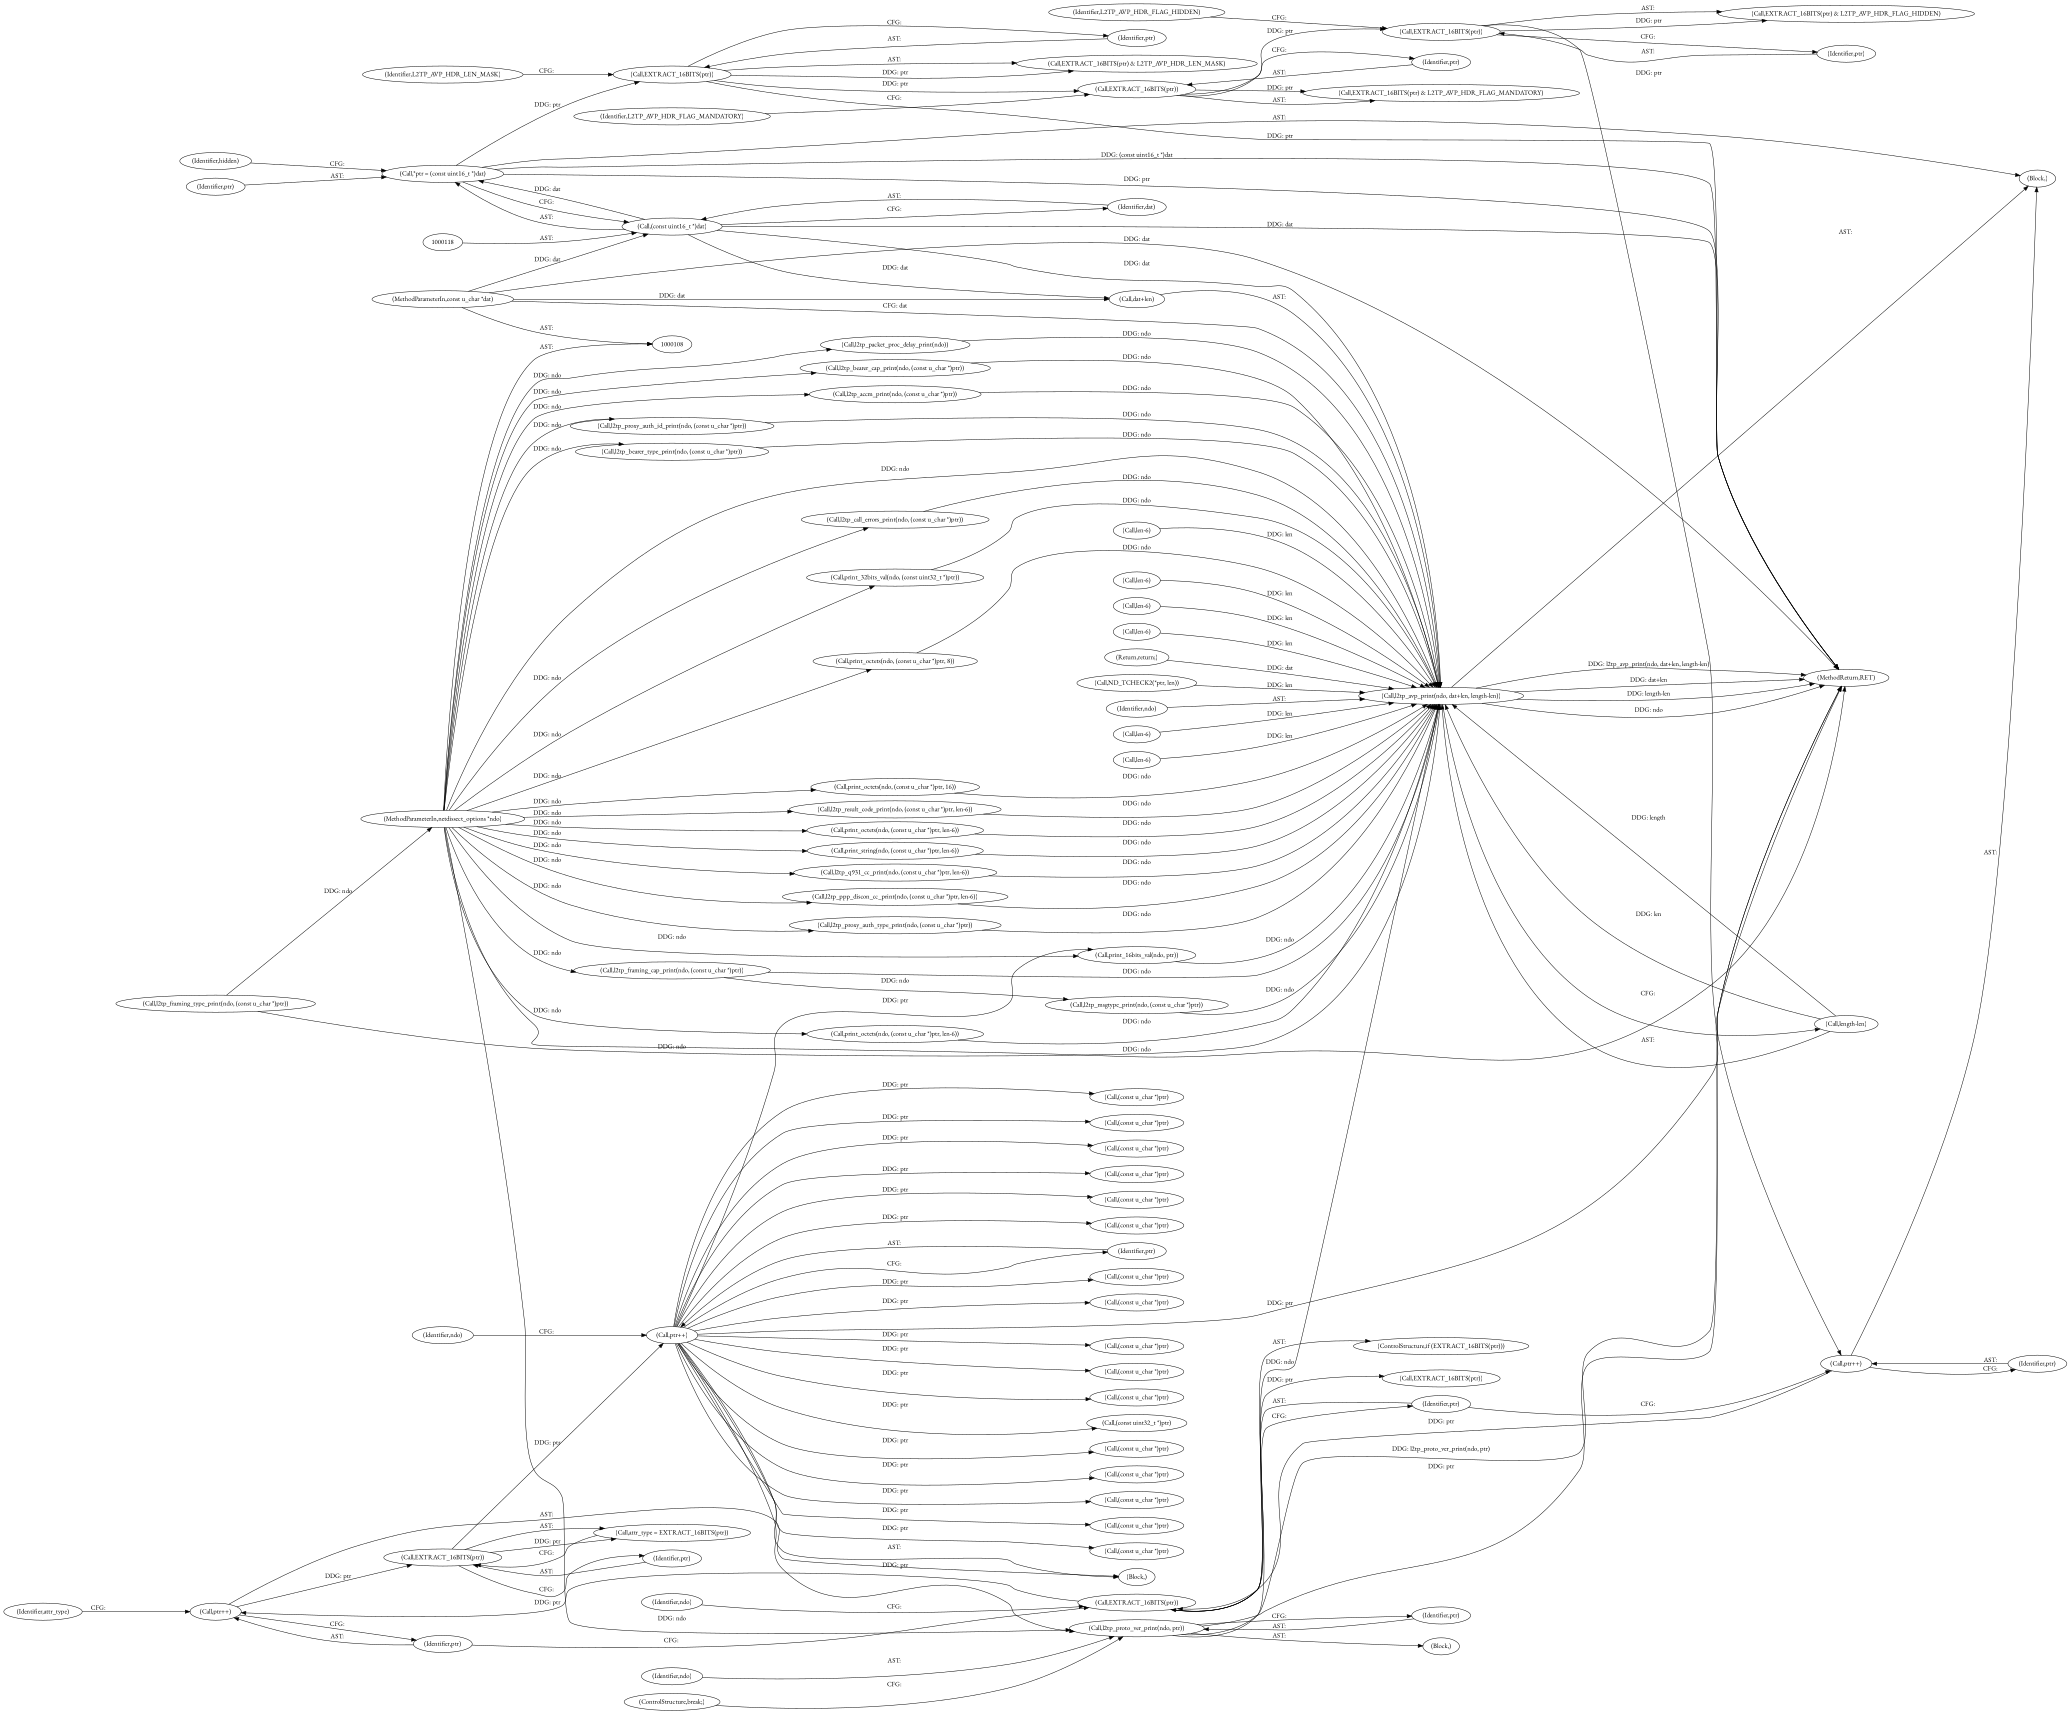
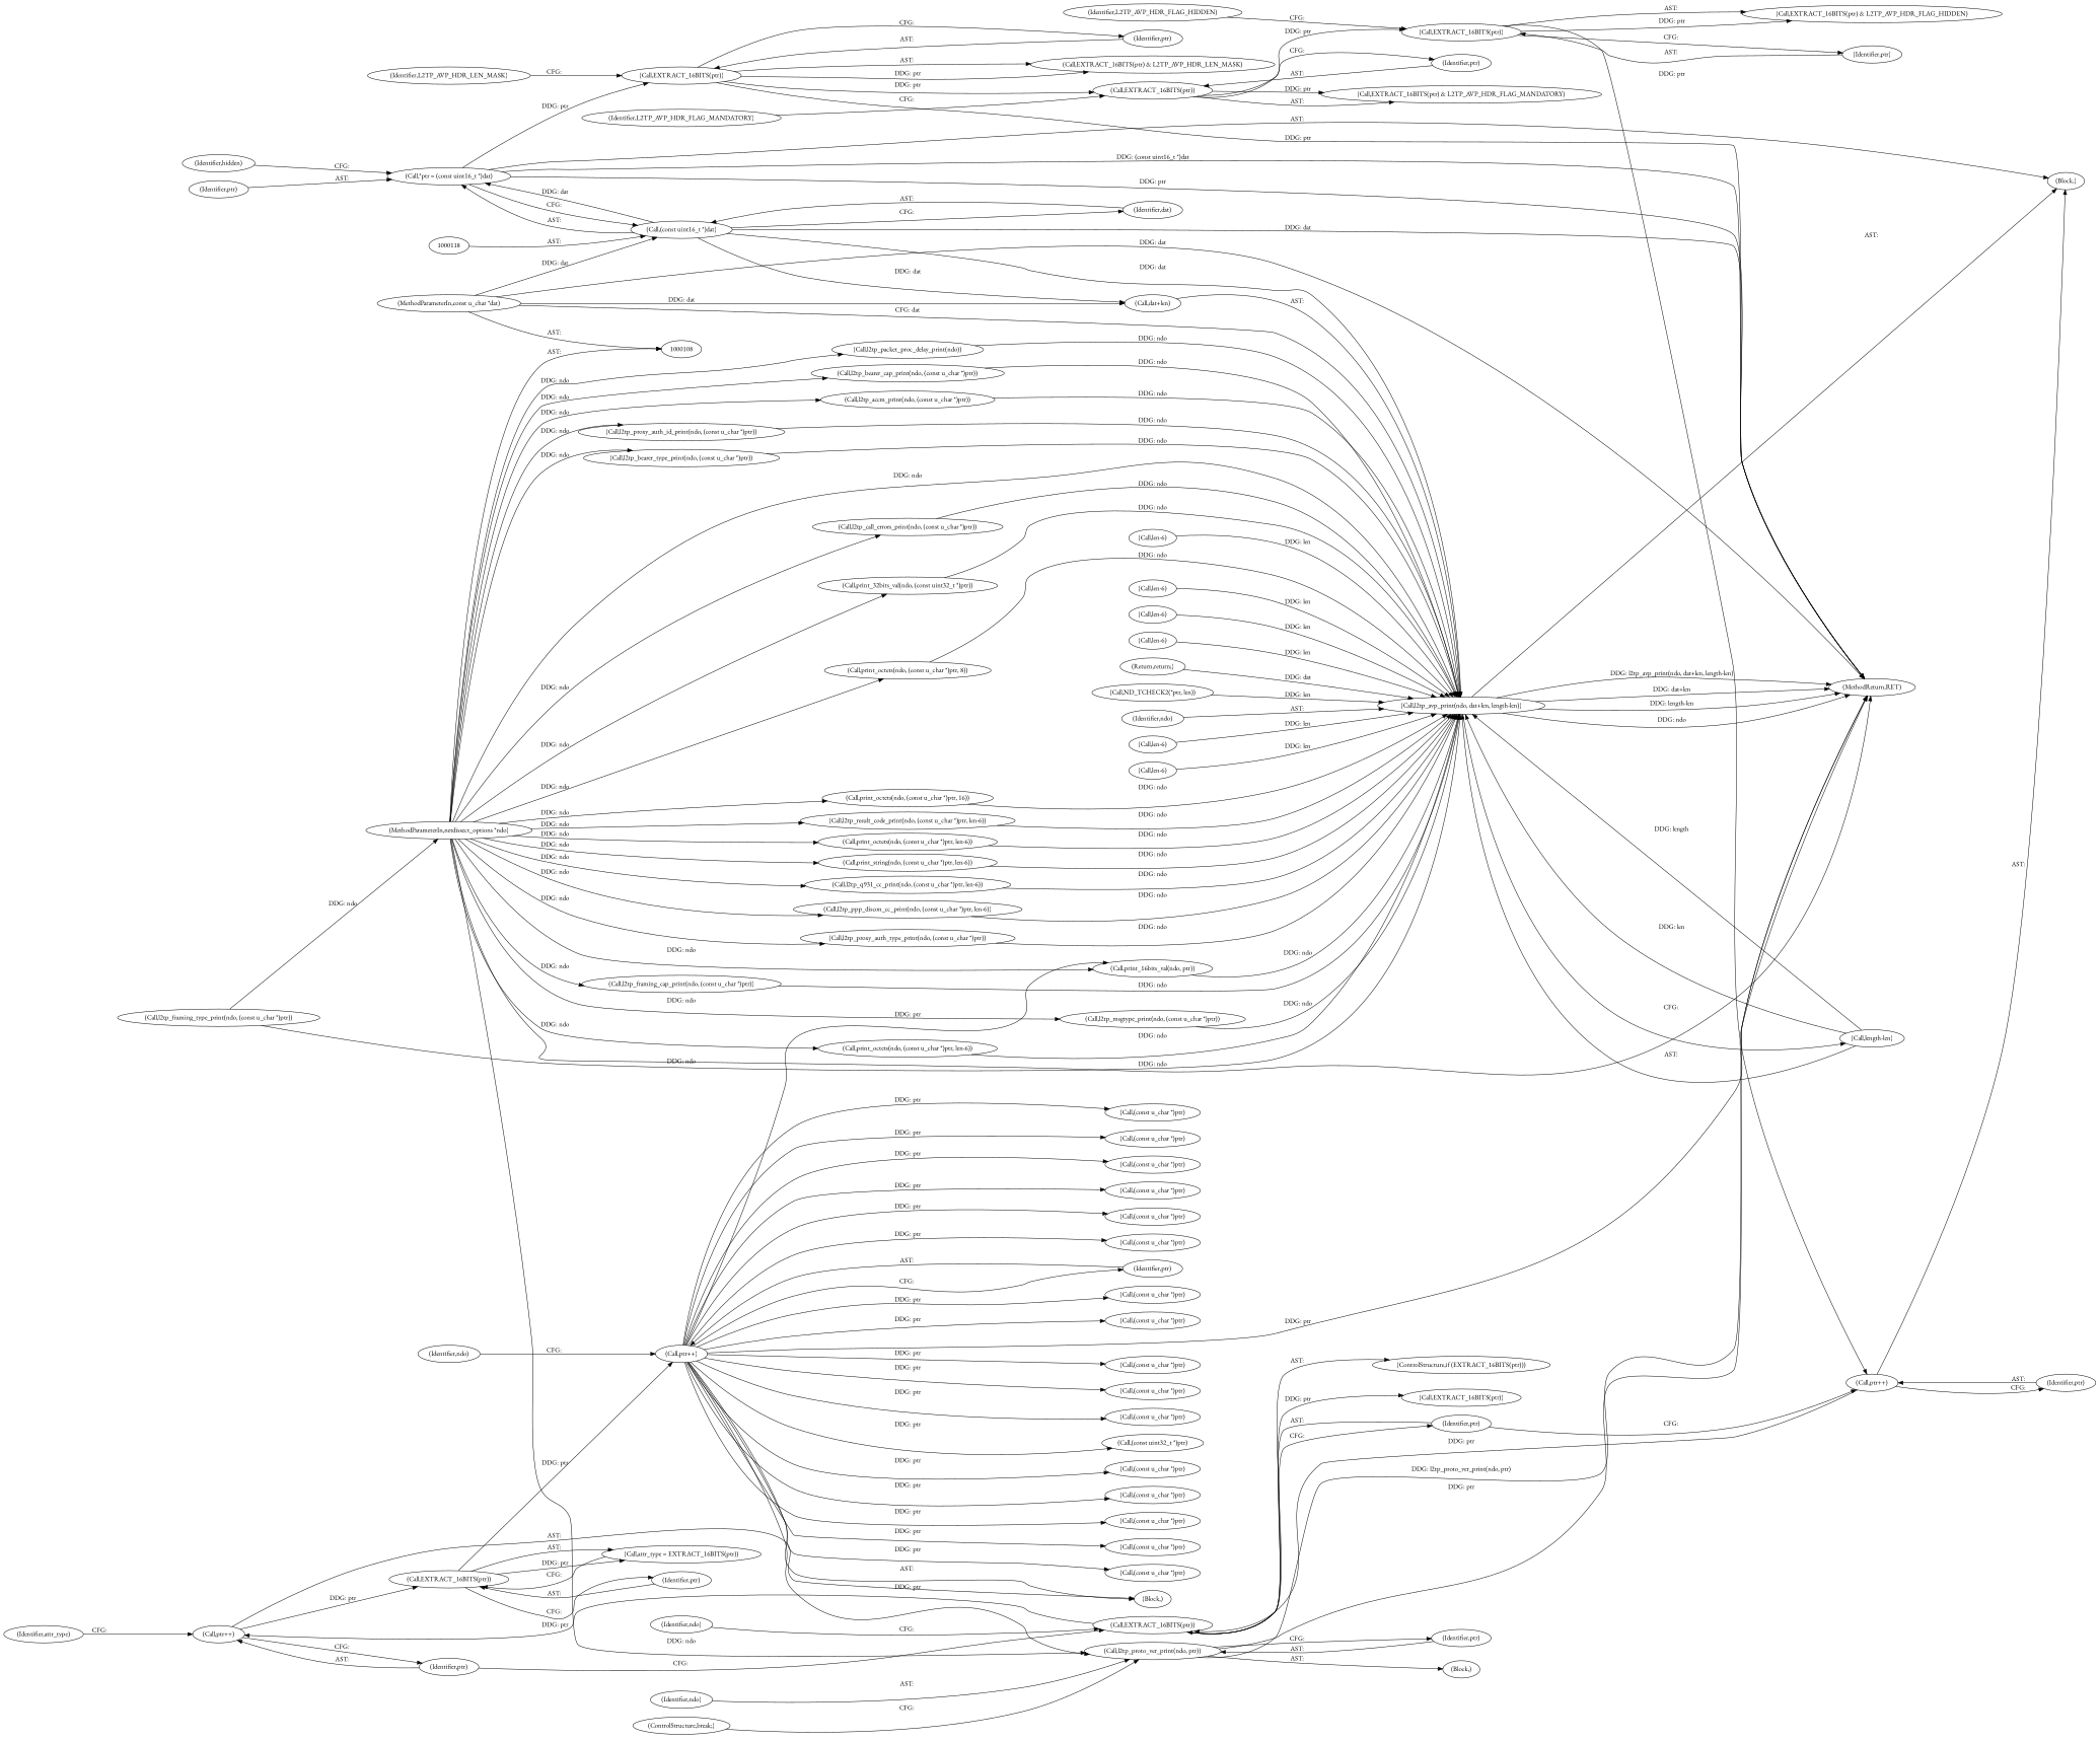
  digraph {
    fontname="EB Garamond"
    rankdir=LR
    node [fontname="EB Garamond"]
    edge [fontname="EB Garamond"]
    n1 [label="(Call,l2tp_proto_ver_print(ndo, ptr))"]
    n2 [label="(Call,l2tp_avp_print(ndo, dat+len, length-len))"]
    n3 [label="(Identifier,ptr)"]
    n4 [label="(MethodReturn,RET)"]
    n5 [label="(Block,)"]
    n6 [label="(Block,)"]
    n7 [label="(Call,length-len)"]
    n8 [label="(MethodParameterIn,netdissect_options *ndo)"]
    n9 [label="(Call,l2tp_call_errors_print(ndo, (const u_char *)ptr))"]
    n10 [label="(Call,print_32bits_val(ndo, (const uint32_t *)ptr))"]
    n11 [label="(Call,print_octets(ndo, (const u_char *)ptr, 8))"]
    n12 [label="(Call,print_octets(ndo, (const u_char *)ptr, 16))"]
    n13 [label="(Call,l2tp_result_code_print(ndo, (const u_char *)ptr, len-6))"]
    n14 [label="(Call,print_octets(ndo, (const u_char *)ptr, len-6))"]
    n15 [label="(Call,print_string(ndo, (const u_char *)ptr, len-6))"]
    n16 [label="(Call,print_16bits_val(ndo, ptr))"]
    n17 [label="(Call,l2tp_q931_cc_print(ndo, (const u_char *)ptr, len-6))"]
    n18 [label="(Call,l2tp_ppp_discon_cc_print(ndo, (const u_char *)ptr, len-6))"]
    n19 [label="(Call,l2tp_proxy_auth_type_print(ndo, (const u_char *)ptr))"]
    n20 [label="(Call,l2tp_framing_cap_print(ndo, (const u_char *)ptr))"]
    n21 [label="(Call,print_octets(ndo, (const u_char *)ptr, len-6))"]
    n22 [label="(Call,l2tp_msgtype_print(ndo, (const u_char *)ptr))"]
    n23 [label="(Call,l2tp_packet_proc_delay_print(ndo))"]
    n24 [label="(Call,l2tp_bearer_cap_print(ndo, (const u_char *)ptr))"]
    n25 [label="(Call,l2tp_accm_print(ndo, (const u_char *)ptr))"]
    n26 [label="(Call,l2tp_proxy_auth_id_print(ndo, (const u_char *)ptr))"]
    n27 [label="(Call,l2tp_bearer_type_print(ndo, (const u_char *)ptr))"]
    1000108
    n29 [label="(Call,l2tp_framing_type_print(ndo, (const u_char *)ptr))"]
    n30 [label="(Call,ptr++)"]
    n31 [label="(Call,(const u_char *)ptr)"]
    n32 [label="(Block,)"]
    n33 [label="(Call,(const u_char *)ptr)"]
    n34 [label="(Call,(const u_char *)ptr)"]
    n35 [label="(Call,(const u_char *)ptr)"]
    n36 [label="(Identifier,ptr)"]
    n37 [label="(Call,(const u_char *)ptr)"]
    n38 [label="(Call,(const u_char *)ptr)"]
    n39 [label="(Call,(const u_char *)ptr)"]
    n40 [label="(Call,(const u_char *)ptr)"]
    n41 [label="(Call,(const u_char *)ptr)"]
    n42 [label="(Call,(const uint32_t *)ptr)"]
    n43 [label="(Call,(const u_char *)ptr)"]
    n44 [label="(Call,(const u_char *)ptr)"]
    n45 [label="(Call,(const u_char *)ptr)"]
    n46 [label="(Call,(const u_char *)ptr)"]
    n47 [label="(Call,(const u_char *)ptr)"]
    n48 [label="(Call,(const u_char *)ptr)"]
    n49 [label="(Call,(const u_char *)ptr)"]
    n50 [label="(Call,EXTRACT_16BITS(ptr))"]
    n51 [label="(Call,attr_type = EXTRACT_16BITS(ptr))"]
    n52 [label="(Identifier,ptr)"]
    n53 [label="(Call,ptr++)"]
    n54 [label="(Identifier,ptr)"]
    n55 [label="(Call,EXTRACT_16BITS(ptr))"]
    n56 [label="(ControlStructure,if (EXTRACT_16BITS(ptr)))"]
    n57 [label="(Identifier,ptr)"]
    n58 [label="(Call,EXTRACT_16BITS(ptr))"]
    n59 [label="(Call,ptr++)"]
    n60 [label="(Identifier,ptr)"]
    n61 [label="(Call,EXTRACT_16BITS(ptr))"]
    n62 [label="(Call,EXTRACT_16BITS(ptr) & L2TP_AVP_HDR_FLAG_HIDDEN)"]
    n63 [label="(Identifier,ptr)"]
    n64 [label="(Call,EXTRACT_16BITS(ptr))"]
    n65 [label="(Identifier,ptr)"]
    n66 [label="(Call,EXTRACT_16BITS(ptr) & L2TP_AVP_HDR_FLAG_MANDATORY)"]
    n67 [label="(Call,EXTRACT_16BITS(ptr))"]
    n68 [label="(Call,EXTRACT_16BITS(ptr) & L2TP_AVP_HDR_LEN_MASK)"]
    n69 [label="(Identifier,ptr)"]
    n70 [label="(Call,*ptr = (const uint16_t *)dat)"]
    n71 [label="(Call,(const uint16_t *)dat)"]
    n72 [label="(Identifier,dat)"]
    n73 [label="(Call,dat+len)"]
    n74 [label="(MethodParameterIn,const u_char *dat)"]
    n75 [label="(Identifier,hidden)"]
    n76 [label="(Call,len-6)"]
    n77 [label="(Identifier,L2TP_AVP_HDR_LEN_MASK)"]
    n78 [label="(ControlStructure,break;)"]
    n79 [label="(Call,len-6)"]
    n80 [label="(Identifier,ptr)"]
    n81 [label="(Call,len-6)"]
    n82 [label="(Return,return;)"]
    n83 [label="(Identifier,ndo)"]
    n84 [label="(Identifier,ndo)"]
    n85 [label="(Call,ND_TCHECK2(*ptr, len))"]
    n86 [label="(Identifier,L2TP_AVP_HDR_FLAG_HIDDEN)"]
    n87 [label="(Identifier,ndo)"]
    n88 [label="(Identifier,ndo)"]
    n89 [label="(Call,len-6)"]
    n90 [label="(Call,len-6)"]
    n91 [label="(Identifier,L2TP_AVP_HDR_FLAG_MANDATORY)"]
    n92 [label="(Identifier,attr_type)"]
    n93 [label="(Call,len-6)"]
    1000118
-   n1 -> n2 [label="DDG: ndo"]
    n1 -> n3 [label="CFG: "]
    n1 -> n4 [label="DDG: ptr"]
    n1 -> n4 [label="DDG: l2tp_proto_ver_print(ndo, ptr)"]
    n1 -> n5 [label="AST: "]
    n2 -> n4 [label="DDG: ndo"]
    n2 -> n4 [label="DDG: l2tp_avp_print(ndo, dat+len, length-len)"]
    n2 -> n4 [label="DDG: dat+len"]
    n2 -> n4 [label="DDG: length-len"]
    n2 -> n6 [label="AST: "]
    n2 -> n7 [label="CFG: "]
    n3 -> n1 [label="AST: "]
    n7 -> n2 [label="AST: "]
    n7 -> n2 [label="DDG: length"]
    n7 -> n2 [label="DDG: len"]
    n8 -> n1 [label="DDG: ndo"]
    n8 -> n2 [label="DDG: ndo"]
    n8 -> n4 [label="DDG: ndo"]
    n8 -> n9 [label="DDG: ndo"]
    n8 -> n10 [label="DDG: ndo"]
    n8 -> n11 [label="DDG: ndo"]
    n8 -> n12 [label="DDG: ndo"]
    n8 -> n13 [label="DDG: ndo"]
    n8 -> n14 [label="DDG: ndo"]
    n8 -> n15 [label="DDG: ndo"]
    n8 -> n16 [label="DDG: ndo"]
    n8 -> n17 [label="DDG: ndo"]
    n8 -> n18 [label="DDG: ndo"]
    n8 -> n19 [label="DDG: ndo"]
    n8 -> n20 [label="DDG: ndo"]
    n8 -> n21 [label="DDG: ndo"]
-   n20 -> n22 [label="DDG: ndo"]
+   n8 -> n22 [label="DDG: ndo"]
    n8 -> n23 [label="DDG: ndo"]
    n8 -> n24 [label="DDG: ndo"]
    n8 -> n25 [label="DDG: ndo"]
    n8 -> n26 [label="DDG: ndo"]
    n8 -> n27 [label="DDG: ndo"]
    n8 -> 1000108 [label="AST: "]
    n9 -> n2 [label="DDG: ndo"]
    n10 -> n2 [label="DDG: ndo"]
    n11 -> n2 [label="DDG: ndo"]
    n12 -> n2 [label="DDG: ndo"]
    n13 -> n2 [label="DDG: ndo"]
    n14 -> n2 [label="DDG: ndo"]
    n15 -> n2 [label="DDG: ndo"]
    n16 -> n2 [label="DDG: ndo"]
    n17 -> n2 [label="DDG: ndo"]
    n18 -> n2 [label="DDG: ndo"]
    n19 -> n2 [label="DDG: ndo"]
    n20 -> n2 [label="DDG: ndo"]
    n21 -> n2 [label="DDG: ndo"]
    n22 -> n2 [label="DDG: ndo"]
    n23 -> n2 [label="DDG: ndo"]
    n24 -> n2 [label="DDG: ndo"]
    n25 -> n2 [label="DDG: ndo"]
    n26 -> n2 [label="DDG: ndo"]
    n27 -> n2 [label="DDG: ndo"]
    n29 -> n2 [label="DDG: ndo"]
    n29 -> n8 [label="DDG: ndo"]
    n30 -> n1 [label="DDG: ptr"]
    n30 -> n4 [label="DDG: ptr"]
    n30 -> n16 [label="DDG: ptr"]
    n30 -> n31 [label="DDG: ptr"]
    n30 -> n32 [label="AST: "]
    n30 -> n33 [label="DDG: ptr"]
    n30 -> n34 [label="DDG: ptr"]
    n30 -> n35 [label="DDG: ptr"]
    n30 -> n36 [label="CFG: "]
    n30 -> n37 [label="DDG: ptr"]
    n30 -> n38 [label="DDG: ptr"]
    n30 -> n39 [label="DDG: ptr"]
    n30 -> n40 [label="DDG: ptr"]
    n30 -> n41 [label="DDG: ptr"]
    n30 -> n42 [label="DDG: ptr"]
    n30 -> n43 [label="DDG: ptr"]
    n30 -> n44 [label="DDG: ptr"]
    n30 -> n45 [label="DDG: ptr"]
    n30 -> n46 [label="DDG: ptr"]
    n30 -> n47 [label="DDG: ptr"]
    n30 -> n48 [label="DDG: ptr"]
    n30 -> n49 [label="DDG: ptr"]
    n36 -> n30 [label="AST: "]
    n50 -> n30 [label="DDG: ptr"]
    n50 -> n51 [label="AST: "]
    n50 -> n51 [label="DDG: ptr"]
    n50 -> n52 [label="CFG: "]
    n51 -> n50 [label="CFG: "]
    n52 -> n50 [label="AST: "]
    n53 -> n32 [label="AST: "]
    n53 -> n50 [label="DDG: ptr"]
    n53 -> n54 [label="CFG: "]
    n54 -> n53 [label="AST: "]
    n54 -> n55 [label="CFG: "]
    n55 -> n53 [label="DDG: ptr"]
    n55 -> n56 [label="AST: "]
    n55 -> n57 [label="CFG: "]
    n55 -> n58 [label="DDG: ptr"]
    n57 -> n55 [label="AST: "]
    n57 -> n59 [label="CFG: "]
    n59 -> n6 [label="AST: "]
    n59 -> n55 [label="DDG: ptr"]
    n59 -> n60 [label="CFG: "]
    n60 -> n59 [label="AST: "]
    n61 -> n59 [label="DDG: ptr"]
    n61 -> n62 [label="AST: "]
    n61 -> n62 [label="DDG: ptr"]
    n61 -> n63 [label="CFG: "]
    n63 -> n61 [label="AST: "]
    n64 -> n61 [label="DDG: ptr"]
    n64 -> n65 [label="CFG: "]
    n64 -> n66 [label="AST: "]
    n64 -> n66 [label="DDG: ptr"]
    n65 -> n64 [label="AST: "]
    n67 -> n4 [label="DDG: ptr"]
    n67 -> n64 [label="DDG: ptr"]
    n67 -> n68 [label="AST: "]
    n67 -> n68 [label="DDG: ptr"]
    n67 -> n69 [label="CFG: "]
    n69 -> n67 [label="AST: "]
    n70 -> n4 [label="DDG: (const uint16_t *)dat"]
    n70 -> n4 [label="DDG: ptr"]
    n70 -> n6 [label="AST: "]
    n70 -> n67 [label="DDG: ptr"]
    n70 -> n71 [label="CFG: "]
    n71 -> n2 [label="DDG: dat"]
    n71 -> n4 [label="DDG: dat"]
    n71 -> n70 [label="AST: "]
    n71 -> n70 [label="DDG: dat"]
    n71 -> n72 [label="CFG: "]
    n71 -> n73 [label="DDG: dat"]
    n72 -> n71 [label="AST: "]
    n73 -> n2 [label="AST: "]
    n74 -> n2 [label="CFG: dat"]
    n74 -> n4 [label="DDG: dat"]
    n74 -> 1000108 [label="AST: "]
    n74 -> n71 [label="DDG: dat"]
    n74 -> n73 [label="DDG: dat"]
    n75 -> n70 [label="CFG: "]
    n76 -> n2 [label="DDG: len"]
    n77 -> n67 [label="CFG: "]
    n78 -> n1 [label="CFG: "]
    n79 -> n2 [label="DDG: len"]
    n80 -> n70 [label="AST: "]
    n81 -> n2 [label="DDG: len"]
    n82 -> n2 [label="DDG: dat"]
    n83 -> n1 [label="AST: "]
    n84 -> n55 [label="CFG: "]
    n85 -> n2 [label="DDG: len"]
    n86 -> n61 [label="CFG: "]
    n87 -> n2 [label="AST: "]
    n88 -> n30 [label="CFG: "]
    n89 -> n2 [label="DDG: len"]
    n90 -> n2 [label="DDG: len"]
    n91 -> n64 [label="CFG: "]
    n92 -> n53 [label="CFG: "]
    n93 -> n2 [label="DDG: len"]
    1000118 -> n71 [label="AST: "]
  }
